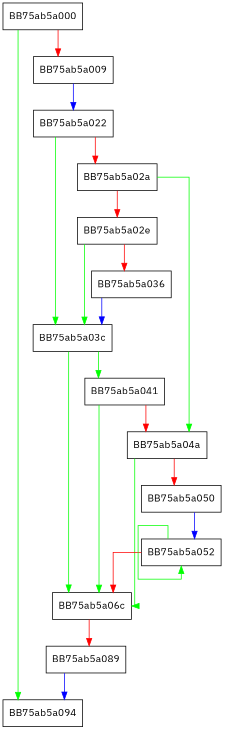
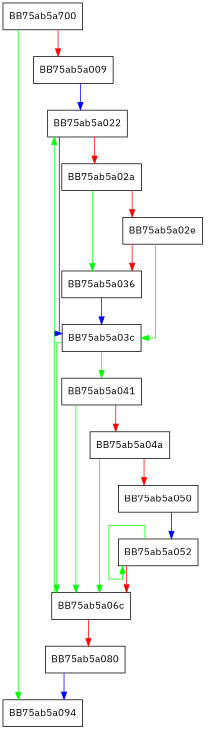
  digraph {
    fontname="IBM Plex Sans"
    splines=ortho
    node [fontname="IBM Plex Sans" shape=box]
    edge [color=green fontname="IBM Plex Sans"]
-   BB75ab5a000
+   BB75ab5a000 [label=BB75ab5a700]
    BB75ab5a094
    BB75ab5a009
    BB75ab5a022
    BB75ab5a03c
    BB75ab5a02a
    BB75ab5a06c
    BB75ab5a041
    BB75ab5a036
    BB75ab5a02e
-   BB75ab5a080 [label=BB75ab5a089]
+   BB75ab5a080
    BB75ab5a04a
    BB75ab5a050
    BB75ab5a052
    BB75ab5a000 -> BB75ab5a094
    BB75ab5a000 -> BB75ab5a009 [color=red]
    BB75ab5a009 -> BB75ab5a022 [color=blue]
-   BB75ab5a022 -> BB75ab5a03c
+   BB75ab5a022 -> BB75ab5a03c [color=blue]
    BB75ab5a022 -> BB75ab5a02a [color=red]
    BB75ab5a03c -> BB75ab5a06c
    BB75ab5a03c -> BB75ab5a041
-   BB75ab5a02a -> BB75ab5a04a
+   BB75ab5a02a -> BB75ab5a036
    BB75ab5a02a -> BB75ab5a02e [color=red]
+   BB75ab5a06c -> BB75ab5a022
    BB75ab5a06c -> BB75ab5a080 [color=red]
    BB75ab5a041 -> BB75ab5a06c
    BB75ab5a041 -> BB75ab5a04a [color=red]
    BB75ab5a036 -> BB75ab5a03c [color=blue]
    BB75ab5a02e -> BB75ab5a03c
    BB75ab5a02e -> BB75ab5a036 [color=red]
    BB75ab5a080 -> BB75ab5a094 [color=blue]
    BB75ab5a04a -> BB75ab5a06c
    BB75ab5a04a -> BB75ab5a050 [color=red]
    BB75ab5a050 -> BB75ab5a052 [color=blue]
    BB75ab5a052 -> BB75ab5a06c [color=red]
    BB75ab5a052 -> BB75ab5a052
  }
